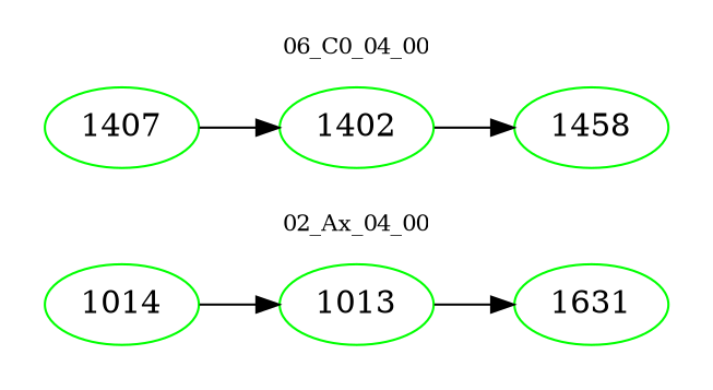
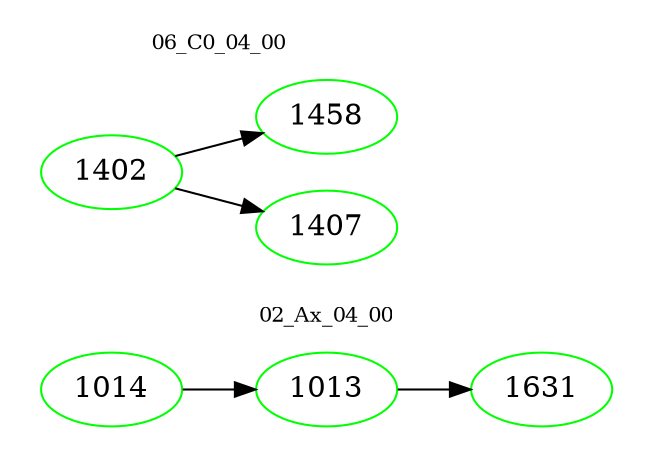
  digraph {
    rankdir=LR
    node [color=green]
    edge [color=black]
    n1 [label=1014]
    n2 [label=1013]
    n3 [label=1631]
    n4 [label=1407]
    n5 [label=1402]
    n6 [label=1458]
    subgraph cluster_1 {
      color=white
      fontsize=10
      label="02_Ax_04_00"
      n1
      n2
      n3
    }
    subgraph cluster_2 {
      color=white
      fontsize=10
      label="06_C0_04_00"
      n4
      n5
      n6
    }
    n1 -> n2
    n2 -> n3
-   n4 -> n5
+   n5 -> n4
    n5 -> n6
  }
